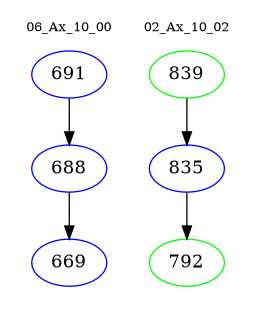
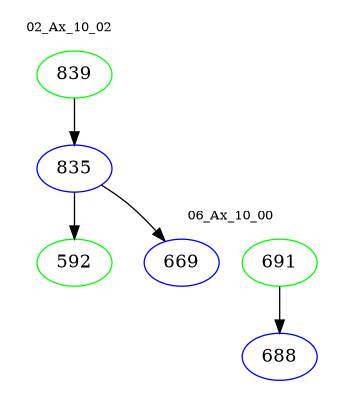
  digraph {
    node [color=green]
    edge [color=black]
-   n1 [color=blue label=691]
+   n1 [label=691]
    n2 [color=blue label=688]
    n3 [color=blue label=669]
    n4 [label=839]
    n5 [color=blue label=835]
-   n6 [label=792]
+   n6 [label=592]
    subgraph cluster_1 {
      color=white
      fontsize=10
      label="06_Ax_10_00"
      n1
      n2
      n3
    }
    subgraph cluster_2 {
      color=white
      fontsize=10
      label="02_Ax_10_02"
      n4
      n5
      n6
    }
    n1 -> n2
-   n2 -> n3
+   n5 -> n3
    n4 -> n5
    n5 -> n6
  }
